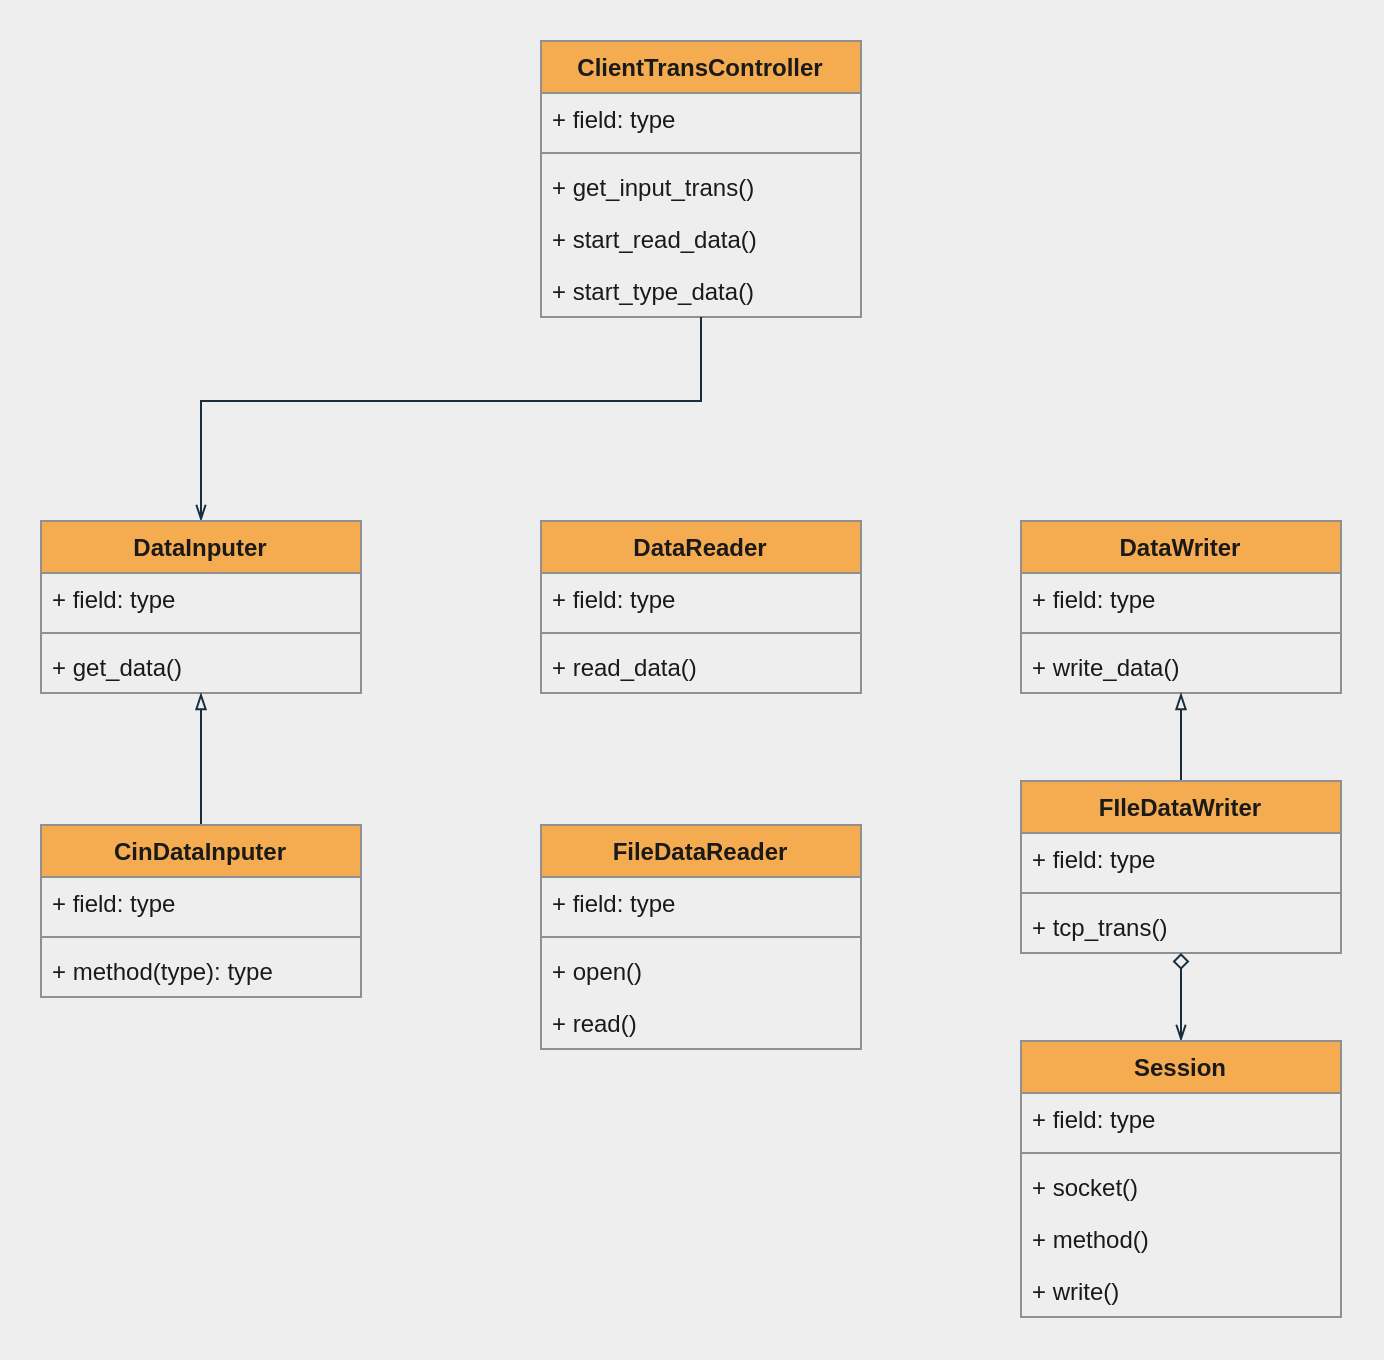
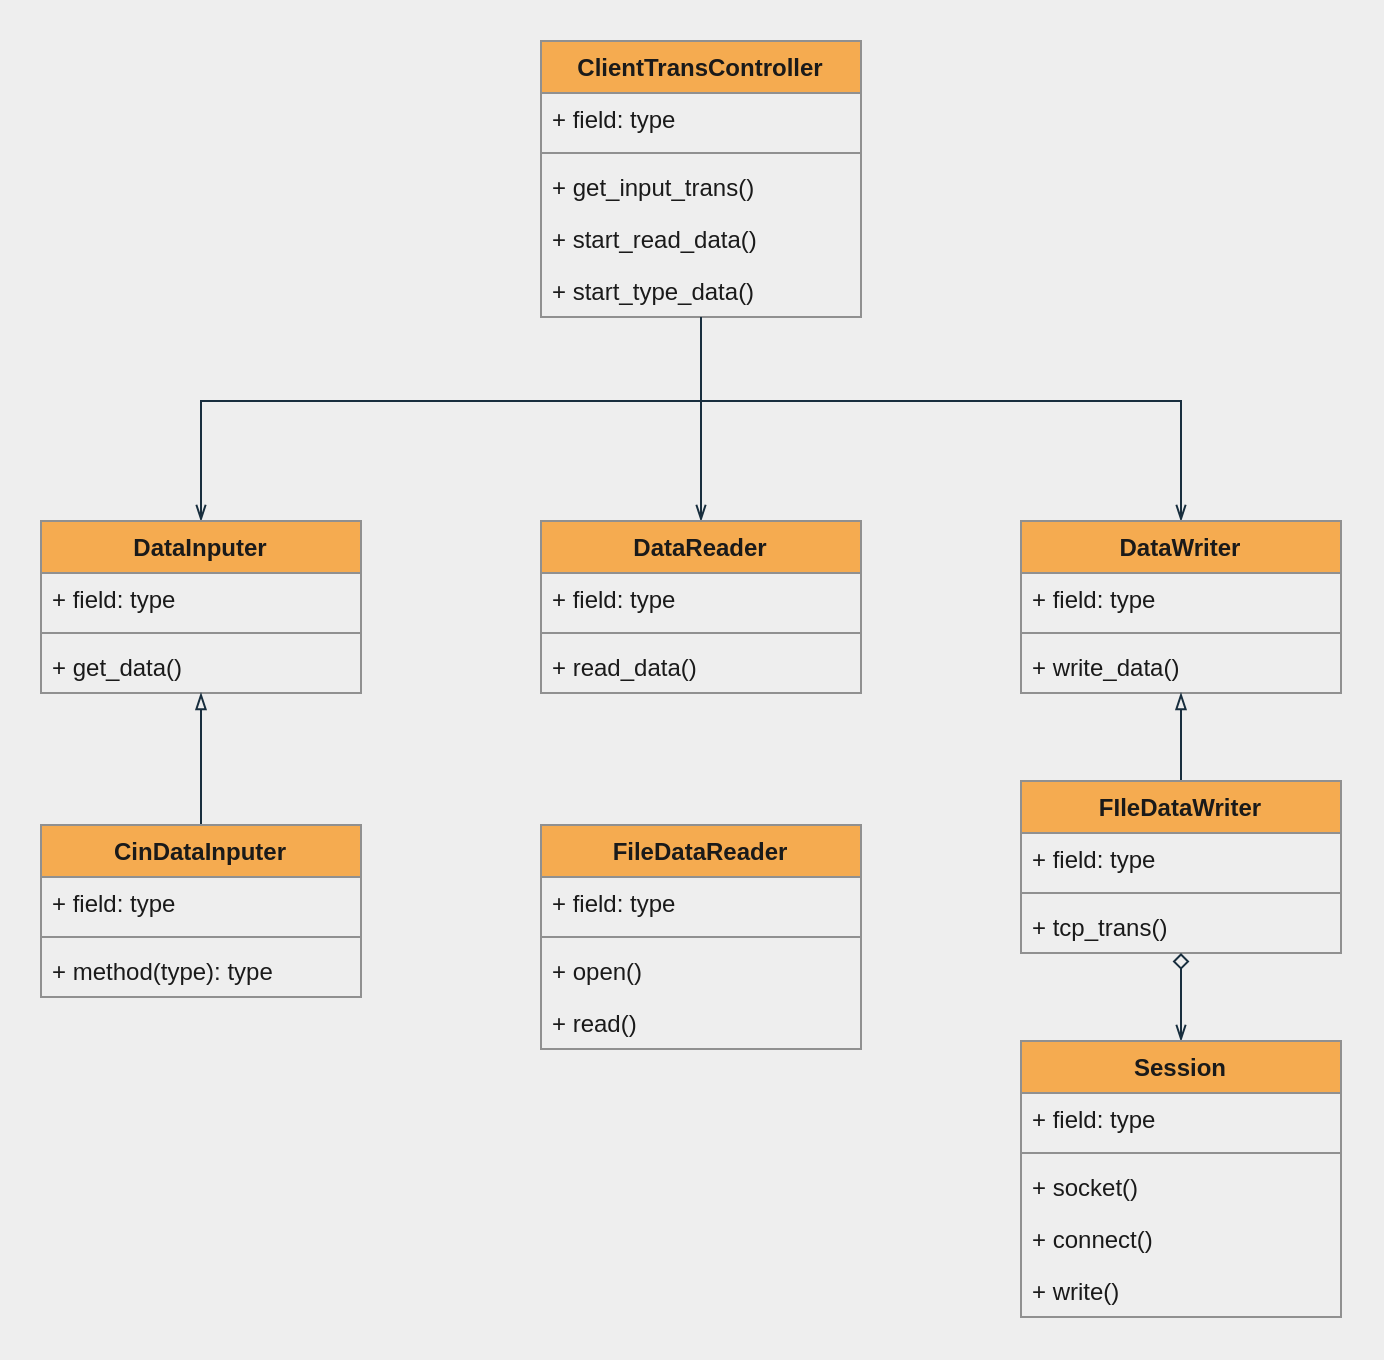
  <mxCell id="0" />
  <mxCell id="1" parent="0" />
  <mxCell id="2" value="ClientTransController" style="swimlane;fontStyle=1;align=center;verticalAlign=top;childLayout=stackLayout;horizontal=1;startSize=26;horizontalStack=0;resizeParent=1;resizeParentMax=0;resizeLast=0;collapsible=1;marginBottom=0;fillColor=#F5AB50;strokeColor=#909090;fontColor=#1A1A1A;" parent="1" vertex="1"><mxGeometry x="270" y="20" width="160" height="138" as="geometry" /></mxCell>
  <mxCell id="3" value="+ field: type" style="text;strokeColor=none;fillColor=none;align=left;verticalAlign=top;spacingLeft=4;spacingRight=4;overflow=hidden;rotatable=0;points=[[0,0.5],[1,0.5]];portConstraint=eastwest;fontColor=#1A1A1A;" parent="2" vertex="1"><mxGeometry y="26" width="160" height="26" as="geometry" /></mxCell>
  <mxCell id="4" value="" style="line;strokeWidth=1;fillColor=none;align=left;verticalAlign=middle;spacingTop=-1;spacingLeft=3;spacingRight=3;rotatable=0;labelPosition=right;points=[];portConstraint=eastwest;strokeColor=#909090;fontColor=#1A1A1A;labelBackgroundColor=#EEEEEE;" parent="2" vertex="1"><mxGeometry y="52" width="160" height="8" as="geometry" /></mxCell>
  <mxCell id="5" value="+ get_input_trans()" style="text;strokeColor=none;fillColor=none;align=left;verticalAlign=top;spacingLeft=4;spacingRight=4;overflow=hidden;rotatable=0;points=[[0,0.5],[1,0.5]];portConstraint=eastwest;fontColor=#1A1A1A;" parent="2" vertex="1"><mxGeometry y="60" width="160" height="26" as="geometry" /></mxCell>
  <mxCell id="6" value="+ start_read_data()" style="text;strokeColor=none;fillColor=none;align=left;verticalAlign=top;spacingLeft=4;spacingRight=4;overflow=hidden;rotatable=0;points=[[0,0.5],[1,0.5]];portConstraint=eastwest;fontColor=#1A1A1A;" parent="2" vertex="1"><mxGeometry y="86" width="160" height="26" as="geometry" /></mxCell>
  <mxCell id="7" value="+ start_type_data()" style="text;strokeColor=none;fillColor=none;align=left;verticalAlign=top;spacingLeft=4;spacingRight=4;overflow=hidden;rotatable=0;points=[[0,0.5],[1,0.5]];portConstraint=eastwest;fontColor=#1A1A1A;" parent="2" vertex="1"><mxGeometry y="112" width="160" height="26" as="geometry" /></mxCell>
  <mxCell id="8" style="edgeStyle=orthogonalEdgeStyle;rounded=0;orthogonalLoop=1;jettySize=auto;html=1;endArrow=none;endFill=0;startArrow=openThin;startFill=0;strokeColor=#182E3E;fontColor=#1A1A1A;labelBackgroundColor=#EEEEEE;" parent="1" source="9" target="2" edge="1"><mxGeometry relative="1" as="geometry"><Array as="points"><mxPoint x="100" y="200" /><mxPoint x="350" y="200" /></Array></mxGeometry></mxCell>
  <mxCell id="9" value="DataInputer" style="swimlane;fontStyle=1;align=center;verticalAlign=top;childLayout=stackLayout;horizontal=1;startSize=26;horizontalStack=0;resizeParent=1;resizeParentMax=0;resizeLast=0;collapsible=1;marginBottom=0;fillColor=#F5AB50;strokeColor=#909090;fontColor=#1A1A1A;" parent="1" vertex="1"><mxGeometry x="20" y="260" width="160" height="86" as="geometry" /></mxCell>
  <mxCell id="10" value="+ field: type" style="text;strokeColor=none;fillColor=none;align=left;verticalAlign=top;spacingLeft=4;spacingRight=4;overflow=hidden;rotatable=0;points=[[0,0.5],[1,0.5]];portConstraint=eastwest;fontColor=#1A1A1A;" parent="9" vertex="1"><mxGeometry y="26" width="160" height="26" as="geometry" /></mxCell>
  <mxCell id="11" value="" style="line;strokeWidth=1;fillColor=none;align=left;verticalAlign=middle;spacingTop=-1;spacingLeft=3;spacingRight=3;rotatable=0;labelPosition=right;points=[];portConstraint=eastwest;strokeColor=#909090;fontColor=#1A1A1A;labelBackgroundColor=#EEEEEE;" parent="9" vertex="1"><mxGeometry y="52" width="160" height="8" as="geometry" /></mxCell>
  <mxCell id="12" value="+ get_data()" style="text;strokeColor=none;fillColor=none;align=left;verticalAlign=top;spacingLeft=4;spacingRight=4;overflow=hidden;rotatable=0;points=[[0,0.5],[1,0.5]];portConstraint=eastwest;fontColor=#1A1A1A;" parent="9" vertex="1"><mxGeometry y="60" width="160" height="26" as="geometry" /></mxCell>
  <mxCell id="13" style="edgeStyle=orthogonalEdgeStyle;rounded=0;orthogonalLoop=1;jettySize=auto;html=1;endArrow=blockThin;endFill=0;strokeColor=#182E3E;fontColor=#1A1A1A;labelBackgroundColor=#EEEEEE;" parent="1" source="14" target="9" edge="1"><mxGeometry relative="1" as="geometry" /></mxCell>
  <mxCell id="14" value="CinDataInputer" style="swimlane;fontStyle=1;align=center;verticalAlign=top;childLayout=stackLayout;horizontal=1;startSize=26;horizontalStack=0;resizeParent=1;resizeParentMax=0;resizeLast=0;collapsible=1;marginBottom=0;fillColor=#F5AB50;strokeColor=#909090;fontColor=#1A1A1A;" parent="1" vertex="1"><mxGeometry x="20" y="412" width="160" height="86" as="geometry" /></mxCell>
  <mxCell id="15" value="+ field: type" style="text;strokeColor=none;fillColor=none;align=left;verticalAlign=top;spacingLeft=4;spacingRight=4;overflow=hidden;rotatable=0;points=[[0,0.5],[1,0.5]];portConstraint=eastwest;fontColor=#1A1A1A;" parent="14" vertex="1"><mxGeometry y="26" width="160" height="26" as="geometry" /></mxCell>
  <mxCell id="16" value="" style="line;strokeWidth=1;fillColor=none;align=left;verticalAlign=middle;spacingTop=-1;spacingLeft=3;spacingRight=3;rotatable=0;labelPosition=right;points=[];portConstraint=eastwest;strokeColor=#909090;fontColor=#1A1A1A;labelBackgroundColor=#EEEEEE;" parent="14" vertex="1"><mxGeometry y="52" width="160" height="8" as="geometry" /></mxCell>
  <mxCell id="17" value="+ method(type): type" style="text;strokeColor=none;fillColor=none;align=left;verticalAlign=top;spacingLeft=4;spacingRight=4;overflow=hidden;rotatable=0;points=[[0,0.5],[1,0.5]];portConstraint=eastwest;fontColor=#1A1A1A;" parent="14" vertex="1"><mxGeometry y="60" width="160" height="26" as="geometry" /></mxCell>
+ <mxCell id="18" style="edgeStyle=orthogonalEdgeStyle;rounded=0;orthogonalLoop=1;jettySize=auto;html=1;endArrow=none;endFill=0;startArrow=openThin;startFill=0;strokeColor=#182E3E;fontColor=#1A1A1A;labelBackgroundColor=#EEEEEE;" parent="1" source="19" target="2" edge="1"><mxGeometry relative="1" as="geometry" /></mxCell>
  <mxCell id="19" value="DataReader" style="swimlane;fontStyle=1;align=center;verticalAlign=top;childLayout=stackLayout;horizontal=1;startSize=26;horizontalStack=0;resizeParent=1;resizeParentMax=0;resizeLast=0;collapsible=1;marginBottom=0;fillColor=#F5AB50;strokeColor=#909090;fontColor=#1A1A1A;" parent="1" vertex="1"><mxGeometry x="270" y="260" width="160" height="86" as="geometry" /></mxCell>
  <mxCell id="20" value="+ field: type" style="text;strokeColor=none;fillColor=none;align=left;verticalAlign=top;spacingLeft=4;spacingRight=4;overflow=hidden;rotatable=0;points=[[0,0.5],[1,0.5]];portConstraint=eastwest;fontColor=#1A1A1A;" parent="19" vertex="1"><mxGeometry y="26" width="160" height="26" as="geometry" /></mxCell>
  <mxCell id="21" value="" style="line;strokeWidth=1;fillColor=none;align=left;verticalAlign=middle;spacingTop=-1;spacingLeft=3;spacingRight=3;rotatable=0;labelPosition=right;points=[];portConstraint=eastwest;strokeColor=#909090;fontColor=#1A1A1A;labelBackgroundColor=#EEEEEE;" parent="19" vertex="1"><mxGeometry y="52" width="160" height="8" as="geometry" /></mxCell>
  <mxCell id="22" value="+ read_data()" style="text;strokeColor=none;fillColor=none;align=left;verticalAlign=top;spacingLeft=4;spacingRight=4;overflow=hidden;rotatable=0;points=[[0,0.5],[1,0.5]];portConstraint=eastwest;fontColor=#1A1A1A;" parent="19" vertex="1"><mxGeometry y="60" width="160" height="26" as="geometry" /></mxCell>
  <mxCell id="23" value="FileDataReader" style="swimlane;fontStyle=1;align=center;verticalAlign=top;childLayout=stackLayout;horizontal=1;startSize=26;horizontalStack=0;resizeParent=1;resizeParentMax=0;resizeLast=0;collapsible=1;marginBottom=0;fillColor=#F5AB50;strokeColor=#909090;fontColor=#1A1A1A;" parent="1" vertex="1"><mxGeometry x="270" y="412" width="160" height="112" as="geometry" /></mxCell>
  <mxCell id="24" value="+ field: type" style="text;strokeColor=none;fillColor=none;align=left;verticalAlign=top;spacingLeft=4;spacingRight=4;overflow=hidden;rotatable=0;points=[[0,0.5],[1,0.5]];portConstraint=eastwest;fontColor=#1A1A1A;" parent="23" vertex="1"><mxGeometry y="26" width="160" height="26" as="geometry" /></mxCell>
  <mxCell id="25" value="" style="line;strokeWidth=1;fillColor=none;align=left;verticalAlign=middle;spacingTop=-1;spacingLeft=3;spacingRight=3;rotatable=0;labelPosition=right;points=[];portConstraint=eastwest;strokeColor=#909090;fontColor=#1A1A1A;labelBackgroundColor=#EEEEEE;" parent="23" vertex="1"><mxGeometry y="52" width="160" height="8" as="geometry" /></mxCell>
  <mxCell id="26" value="+ open()" style="text;strokeColor=none;fillColor=none;align=left;verticalAlign=top;spacingLeft=4;spacingRight=4;overflow=hidden;rotatable=0;points=[[0,0.5],[1,0.5]];portConstraint=eastwest;fontColor=#1A1A1A;" parent="23" vertex="1"><mxGeometry y="60" width="160" height="26" as="geometry" /></mxCell>
  <mxCell id="27" value="+ read()" style="text;strokeColor=none;fillColor=none;align=left;verticalAlign=top;spacingLeft=4;spacingRight=4;overflow=hidden;rotatable=0;points=[[0,0.5],[1,0.5]];portConstraint=eastwest;fontColor=#1A1A1A;" parent="23" vertex="1"><mxGeometry y="86" width="160" height="26" as="geometry" /></mxCell>
+ <mxCell id="28" style="edgeStyle=orthogonalEdgeStyle;rounded=0;orthogonalLoop=1;jettySize=auto;html=1;endArrow=none;endFill=0;startArrow=openThin;startFill=0;strokeColor=#182E3E;fontColor=#1A1A1A;labelBackgroundColor=#EEEEEE;" parent="1" source="29" target="2" edge="1"><mxGeometry relative="1" as="geometry"><Array as="points"><mxPoint x="590" y="200" /><mxPoint x="350" y="200" /></Array></mxGeometry></mxCell>
  <mxCell id="29" value="DataWriter" style="swimlane;fontStyle=1;align=center;verticalAlign=top;childLayout=stackLayout;horizontal=1;startSize=26;horizontalStack=0;resizeParent=1;resizeParentMax=0;resizeLast=0;collapsible=1;marginBottom=0;fillColor=#F5AB50;strokeColor=#909090;fontColor=#1A1A1A;" parent="1" vertex="1"><mxGeometry x="510" y="260" width="160" height="86" as="geometry" /></mxCell>
  <mxCell id="30" value="+ field: type" style="text;strokeColor=none;fillColor=none;align=left;verticalAlign=top;spacingLeft=4;spacingRight=4;overflow=hidden;rotatable=0;points=[[0,0.5],[1,0.5]];portConstraint=eastwest;fontColor=#1A1A1A;" parent="29" vertex="1"><mxGeometry y="26" width="160" height="26" as="geometry" /></mxCell>
  <mxCell id="31" value="" style="line;strokeWidth=1;fillColor=none;align=left;verticalAlign=middle;spacingTop=-1;spacingLeft=3;spacingRight=3;rotatable=0;labelPosition=right;points=[];portConstraint=eastwest;strokeColor=#909090;fontColor=#1A1A1A;labelBackgroundColor=#EEEEEE;" parent="29" vertex="1"><mxGeometry y="52" width="160" height="8" as="geometry" /></mxCell>
  <mxCell id="32" value="+ write_data()" style="text;strokeColor=none;fillColor=none;align=left;verticalAlign=top;spacingLeft=4;spacingRight=4;overflow=hidden;rotatable=0;points=[[0,0.5],[1,0.5]];portConstraint=eastwest;fontColor=#1A1A1A;" parent="29" vertex="1"><mxGeometry y="60" width="160" height="26" as="geometry" /></mxCell>
  <mxCell id="33" style="edgeStyle=orthogonalEdgeStyle;rounded=0;orthogonalLoop=1;jettySize=auto;html=1;endArrow=blockThin;endFill=0;strokeColor=#182E3E;fontColor=#1A1A1A;labelBackgroundColor=#EEEEEE;" parent="1" source="34" target="29" edge="1"><mxGeometry relative="1" as="geometry" /></mxCell>
  <mxCell id="34" value="FIleDataWriter" style="swimlane;fontStyle=1;align=center;verticalAlign=top;childLayout=stackLayout;horizontal=1;startSize=26;horizontalStack=0;resizeParent=1;resizeParentMax=0;resizeLast=0;collapsible=1;marginBottom=0;fillColor=#F5AB50;strokeColor=#909090;fontColor=#1A1A1A;" parent="1" vertex="1"><mxGeometry x="510" y="390" width="160" height="86" as="geometry" /></mxCell>
  <mxCell id="35" value="+ field: type" style="text;strokeColor=none;fillColor=none;align=left;verticalAlign=top;spacingLeft=4;spacingRight=4;overflow=hidden;rotatable=0;points=[[0,0.5],[1,0.5]];portConstraint=eastwest;fontColor=#1A1A1A;" parent="34" vertex="1"><mxGeometry y="26" width="160" height="26" as="geometry" /></mxCell>
  <mxCell id="36" value="" style="line;strokeWidth=1;fillColor=none;align=left;verticalAlign=middle;spacingTop=-1;spacingLeft=3;spacingRight=3;rotatable=0;labelPosition=right;points=[];portConstraint=eastwest;strokeColor=#909090;fontColor=#1A1A1A;labelBackgroundColor=#EEEEEE;" parent="34" vertex="1"><mxGeometry y="52" width="160" height="8" as="geometry" /></mxCell>
  <mxCell id="37" value="+ tcp_trans()" style="text;strokeColor=none;fillColor=none;align=left;verticalAlign=top;spacingLeft=4;spacingRight=4;overflow=hidden;rotatable=0;points=[[0,0.5],[1,0.5]];portConstraint=eastwest;fontColor=#1A1A1A;" parent="34" vertex="1"><mxGeometry y="60" width="160" height="26" as="geometry" /></mxCell>
  <mxCell id="38" style="edgeStyle=orthogonalEdgeStyle;rounded=0;orthogonalLoop=1;jettySize=auto;html=1;endArrow=diamond;endFill=0;startArrow=openThin;startFill=0;strokeColor=#182E3E;fontColor=#1A1A1A;labelBackgroundColor=#EEEEEE;" parent="1" source="39" target="34" edge="1"><mxGeometry relative="1" as="geometry"><Array as="points"><mxPoint x="590" y="500" /><mxPoint x="590" y="500" /></Array></mxGeometry></mxCell>
  <mxCell id="39" value="Session" style="swimlane;fontStyle=1;align=center;verticalAlign=top;childLayout=stackLayout;horizontal=1;startSize=26;horizontalStack=0;resizeParent=1;resizeParentMax=0;resizeLast=0;collapsible=1;marginBottom=0;fillColor=#F5AB50;strokeColor=#909090;fontColor=#1A1A1A;" parent="1" vertex="1"><mxGeometry x="510" y="520" width="160" height="138" as="geometry" /></mxCell>
  <mxCell id="40" value="+ field: type" style="text;strokeColor=none;fillColor=none;align=left;verticalAlign=top;spacingLeft=4;spacingRight=4;overflow=hidden;rotatable=0;points=[[0,0.5],[1,0.5]];portConstraint=eastwest;fontColor=#1A1A1A;" parent="39" vertex="1"><mxGeometry y="26" width="160" height="26" as="geometry" /></mxCell>
  <mxCell id="41" value="" style="line;strokeWidth=1;fillColor=none;align=left;verticalAlign=middle;spacingTop=-1;spacingLeft=3;spacingRight=3;rotatable=0;labelPosition=right;points=[];portConstraint=eastwest;strokeColor=#909090;fontColor=#1A1A1A;labelBackgroundColor=#EEEEEE;" parent="39" vertex="1"><mxGeometry y="52" width="160" height="8" as="geometry" /></mxCell>
  <mxCell id="42" value="+ socket()" style="text;strokeColor=none;fillColor=none;align=left;verticalAlign=top;spacingLeft=4;spacingRight=4;overflow=hidden;rotatable=0;points=[[0,0.5],[1,0.5]];portConstraint=eastwest;fontColor=#1A1A1A;" parent="39" vertex="1"><mxGeometry y="60" width="160" height="26" as="geometry" /></mxCell>
- <mxCell id="43" value="+ method()" style="text;strokeColor=none;fillColor=none;align=left;verticalAlign=top;spacingLeft=4;spacingRight=4;overflow=hidden;rotatable=0;points=[[0,0.5],[1,0.5]];portConstraint=eastwest;fontColor=#1A1A1A;" parent="39" vertex="1"><mxGeometry y="86" width="160" height="26" as="geometry" /></mxCell>
+ <mxCell id="43" value="+ connect()" style="text;strokeColor=none;fillColor=none;align=left;verticalAlign=top;spacingLeft=4;spacingRight=4;overflow=hidden;rotatable=0;points=[[0,0.5],[1,0.5]];portConstraint=eastwest;fontColor=#1A1A1A;" parent="39" vertex="1"><mxGeometry y="86" width="160" height="26" as="geometry" /></mxCell>
  <mxCell id="44" value="+ write()" style="text;strokeColor=none;fillColor=none;align=left;verticalAlign=top;spacingLeft=4;spacingRight=4;overflow=hidden;rotatable=0;points=[[0,0.5],[1,0.5]];portConstraint=eastwest;fontColor=#1A1A1A;" parent="39" vertex="1"><mxGeometry y="112" width="160" height="26" as="geometry" /></mxCell>
